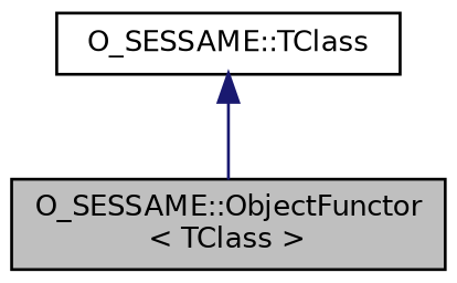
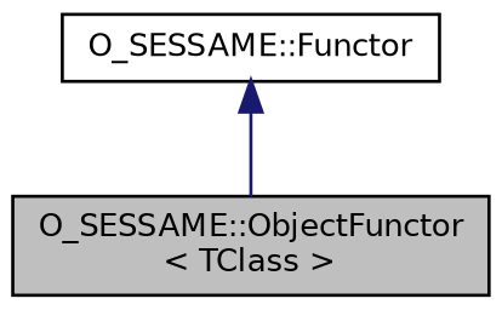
  digraph {
    node [color=black fontname=Helvetica fontsize=10 shape=record style=filled]
    n1 [fillcolor=grey75 fontcolor=black height=0.2 label="O_SESSAME::ObjectFunctor\l\< TClass \>" width=0.4]
-   n2 [fillcolor=white height=0.2 label="O_SESSAME::TClass" width=0.4]
+   n2 [fillcolor=white height=0.2 label="O_SESSAME::Functor" width=0.4]
    n2 -> n1 [color=midnightblue dir=back fontname=Helvetica fontsize=10 labelfontname=Helvetica labelfontsize=10 style=solid]
  }
